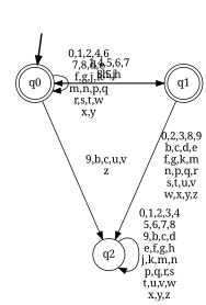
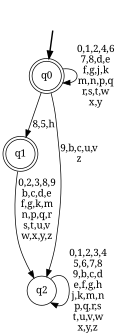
  digraph {
    fontname="Noto Serif"
    rankdir=TB
    node [fontname="Noto Serif" shape=doublecircle style="rounded,filled" color=black fillcolor=white]
    edge [fontname="Noto Serif"]
    __start0 [height=0 shape=none style=invis width=0 color="" fillcolor=""]
    n2 [label=q0]
    n3 [label=q1]
    n4 [label=q2 shape=circle style=filled]
    subgraph cluster_1 {
      nodesep=0.15
      ranksep=0.15
      style=invis
      __start0
      n2
    }
    __start0 -> n2 [penwidth=2]
    n2 -> n2 [label="0,1,2,4,6\n7,8,d,e\nf,g,j,k\nm,n,p,q\nr,s,t,w\nx,y"]
    n2 -> n3 [label="8,5,h"]
    n2 -> n4 [label="9,b,c,u,v\nz"]
-   n3 -> n2 [label="1,4,5,6,7\nh,j"]
    n3 -> n4 [label="0,2,3,8,9\nb,c,d,e\nf,g,k,m\nn,p,q,r\ns,t,u,v\nw,x,y,z"]
    n4 -> n4 [label="0,1,2,3,4\n5,6,7,8\n9,b,c,d\ne,f,g,h\nj,k,m,n\np,q,r,s\nt,u,v,w\nx,y,z"]
  }
